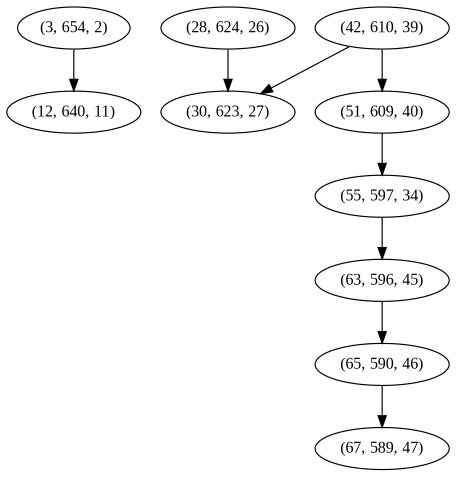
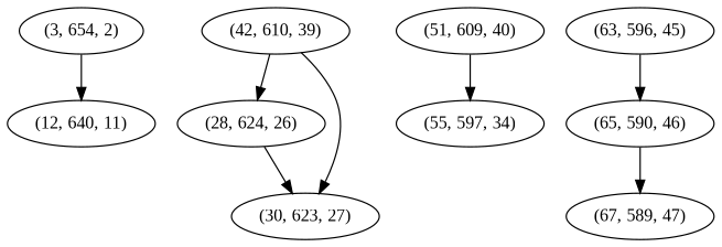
  digraph {
    fontname="Liberation Serif"
    node [fontname="Liberation Serif"]
    edge [fontname="Liberation Serif"]
    "(3, 654, 2)"
    "(12, 640, 11)"
    "(28, 624, 26)"
    "(30, 623, 27)"
    "(42, 610, 39)"
    "(51, 609, 40)"
    n7 [label="(55, 597, 34)"]
    "(63, 596, 45)"
    "(65, 590, 46)"
    "(67, 589, 47)"
    "(3, 654, 2)" -> "(12, 640, 11)"
    "(28, 624, 26)" -> "(30, 623, 27)"
    "(42, 610, 39)" -> "(30, 623, 27)"
-   "(42, 610, 39)" -> "(51, 609, 40)"
+   "(42, 610, 39)" -> "(28, 624, 26)"
    "(51, 609, 40)" -> n7
-   n7 -> "(63, 596, 45)"
    "(63, 596, 45)" -> "(65, 590, 46)"
    "(65, 590, 46)" -> "(67, 589, 47)"
  }
